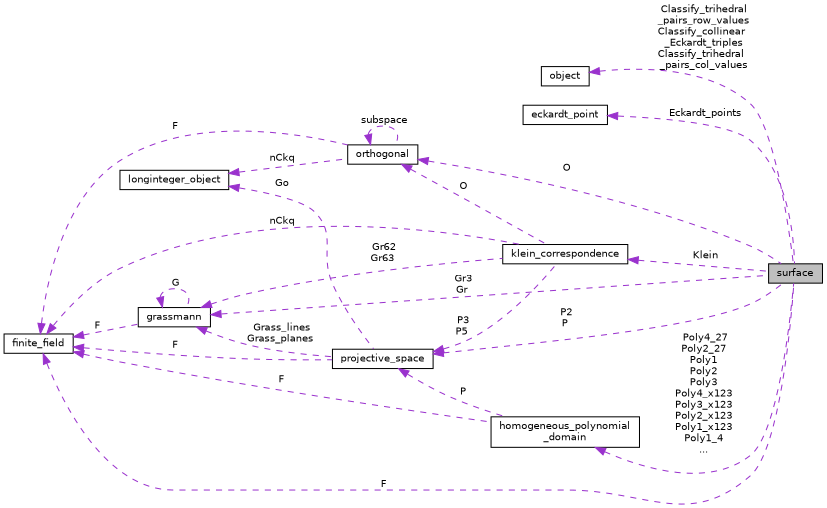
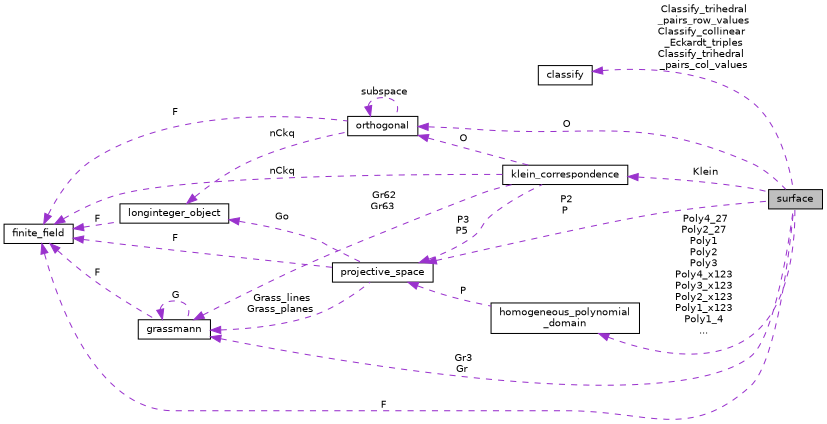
  digraph {
    rankdir=LR
    node [color=black fillcolor=white fontname=Helvetica fontsize=10 shape=record style=filled]
    edge [color=darkorchid3 dir=back fontname=Helvetica fontsize=10 labelfontname=Helvetica labelfontsize=10 style=dashed]
    n1 [fillcolor=grey75 fontcolor=black height=0.2 label=surface width=0.4]
-   n2 [height=0.2 label=object width=0.4]
-   n3 [height=0.2 label=eckardt_point width=0.4]
+   n2 [height=0.2 label=classify width=0.4]
    n4 [height=0.2 label=orthogonal width=0.4]
    n5 [height=0.2 label=klein_correspondence width=0.4]
    n6 [height=0.2 label=finite_field width=0.4]
    n7 [height=0.2 label=projective_space width=0.4]
    n8 [height=0.2 label=grassmann width=0.4]
    n9 [height=0.2 label="homogeneous_polynomial\l_domain" width=0.4]
    n10 [height=0.2 label=longinteger_object width=0.4]
    n2 -> n1 [label=" Classify_trihedral\l_pairs_row_values\nClassify_collinear\l_Eckardt_triples\nClassify_trihedral\l_pairs_col_values"]
-   n3 -> n1 [label=" Eckardt_points"]
    n4 -> n1 [label=" O"]
    n4 -> n4 [label=" subspace"]
    n4 -> n5 [label=" O"]
    n5 -> n1 [label=" Klein"]
    n6 -> n1 [label=" F"]
    n6 -> n4 [label=" F"]
    n6 -> n5 [label=" nCkq"]
    n6 -> n7 [label=" F"]
    n6 -> n8 [label=" F"]
-   n6 -> n9 [label=" F"]
+   n6 -> n10 [label=" F"]
    n7 -> n1 [label=" P2\nP"]
    n7 -> n5 [label=" P3\nP5"]
    n7 -> n9 [label=" P"]
    n8 -> n1 [label=" Gr3\nGr"]
    n8 -> n5 [label=" Gr62\nGr63"]
    n8 -> n7 [label=" Grass_lines\nGrass_planes"]
    n8 -> n8 [label=" G"]
    n9 -> n1 [label=" Poly4_27\nPoly2_27\nPoly1\nPoly2\nPoly3\nPoly4_x123\nPoly3_x123\nPoly2_x123\nPoly1_x123\nPoly1_4\n..."]
    n10 -> n4 [label=" nCkq"]
    n10 -> n7 [label=" Go"]
  }
